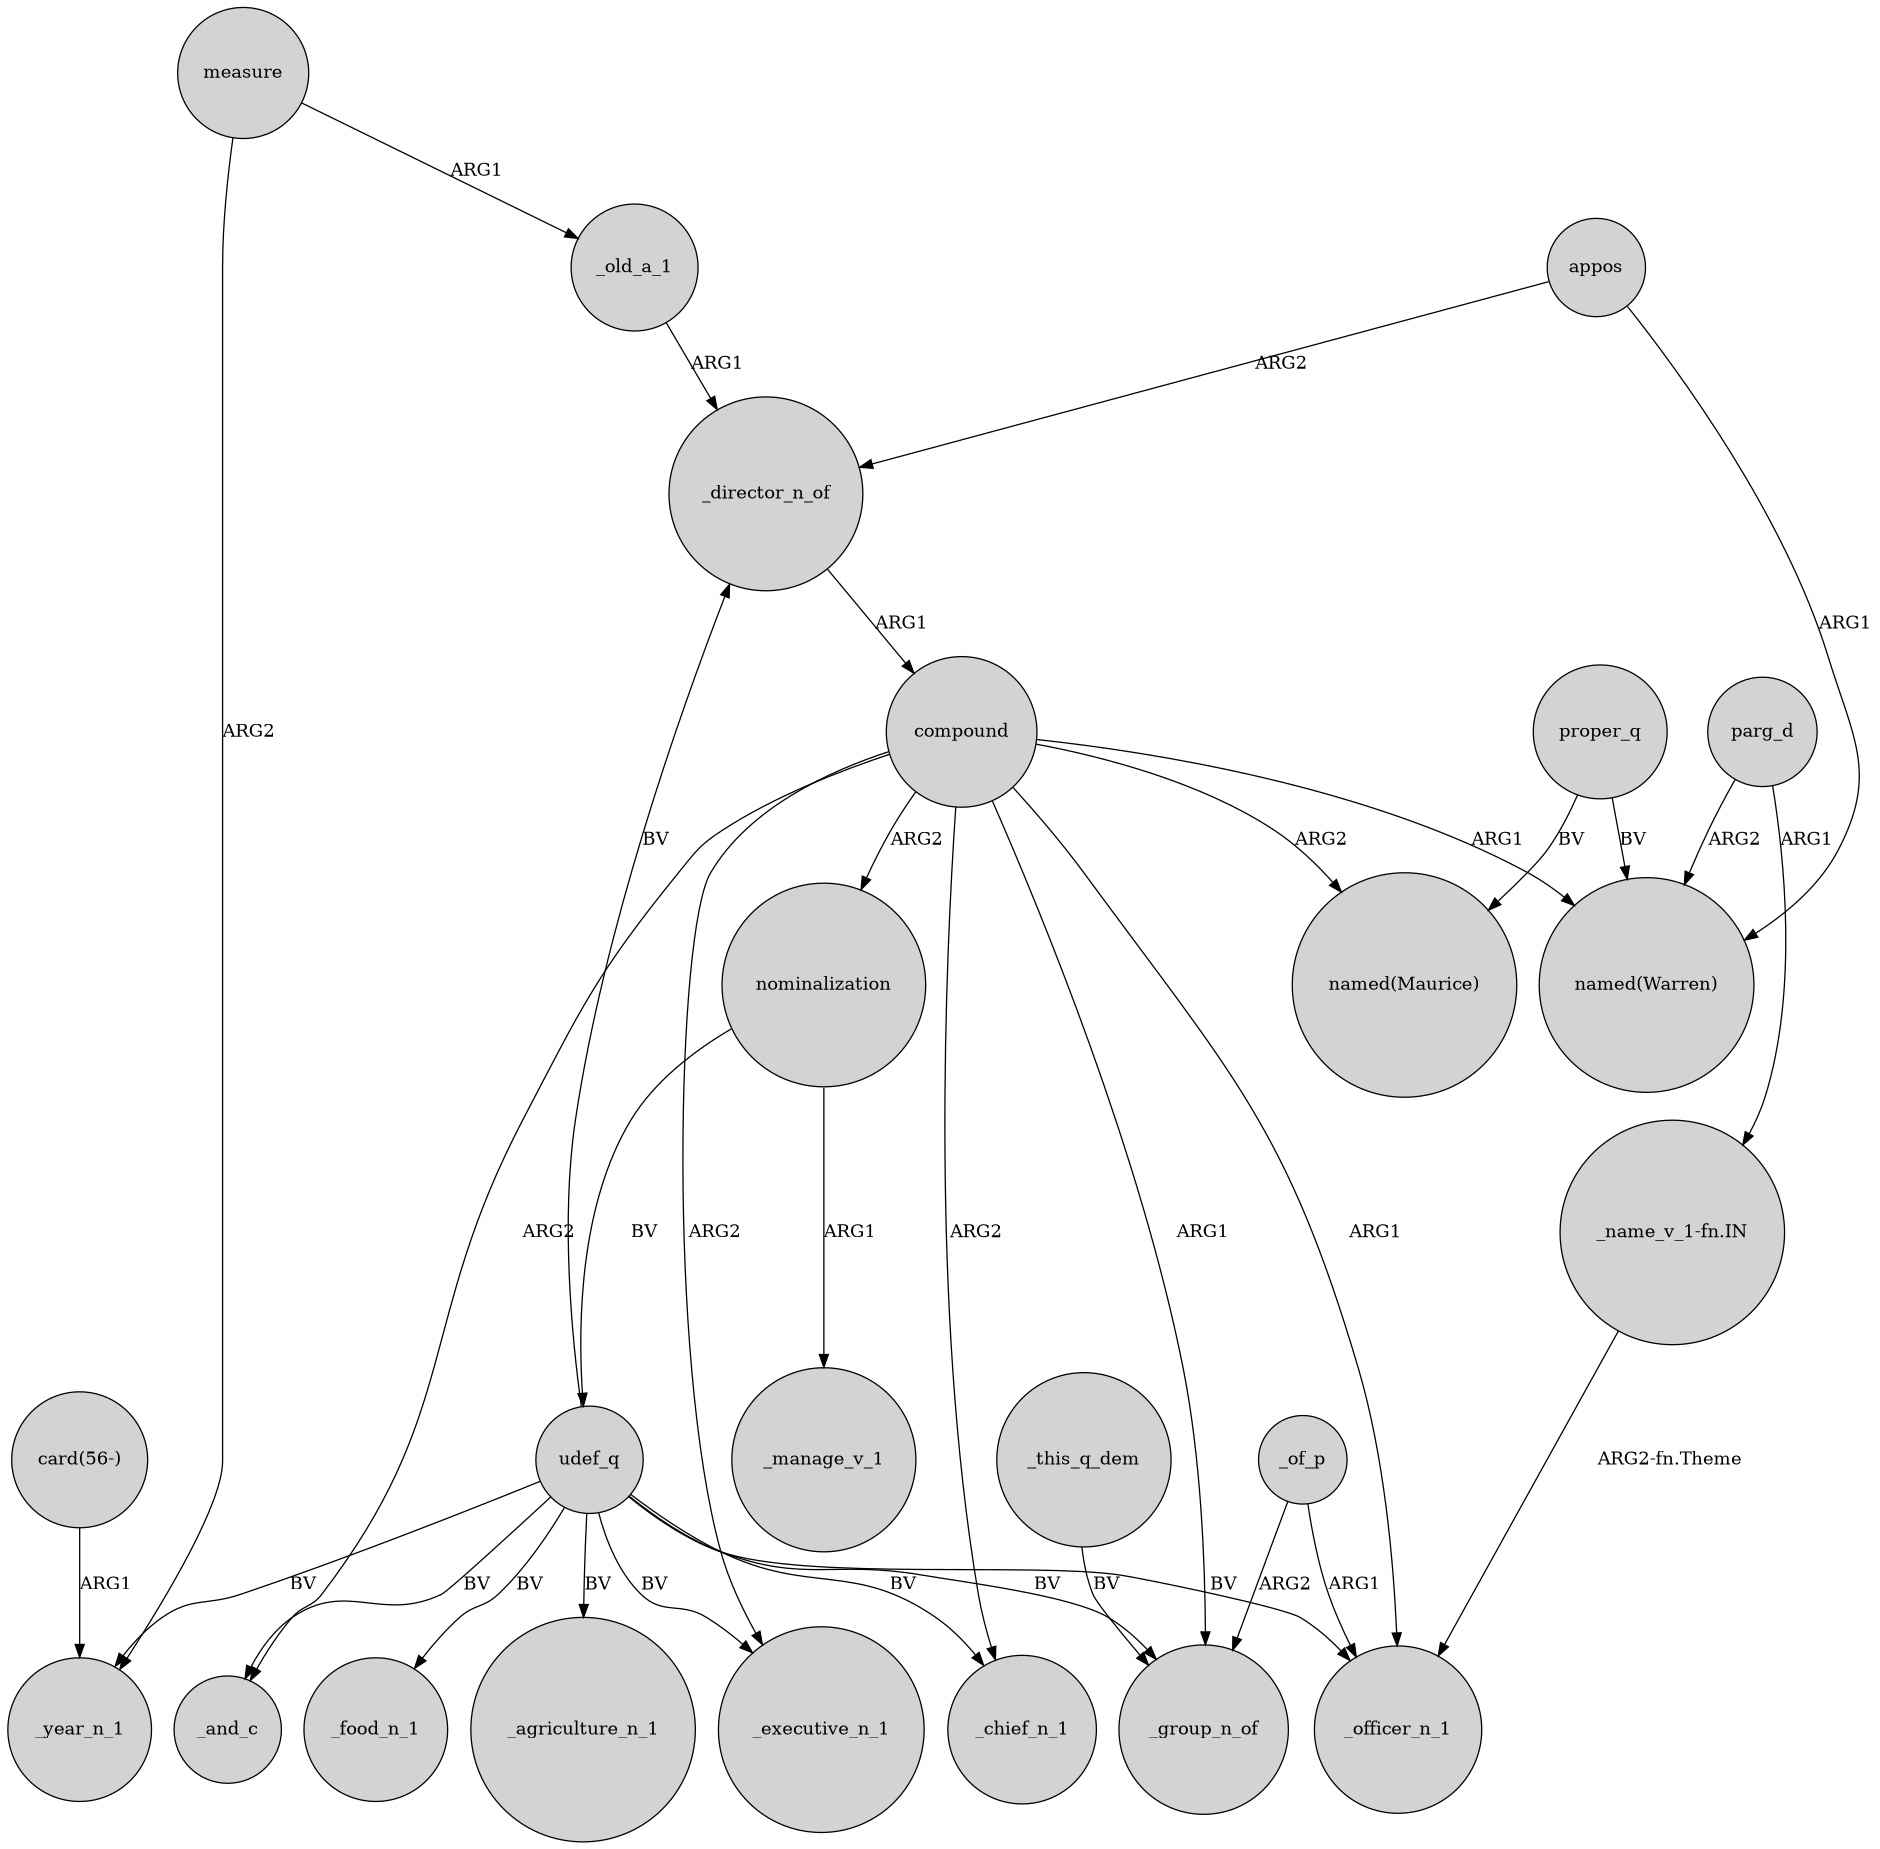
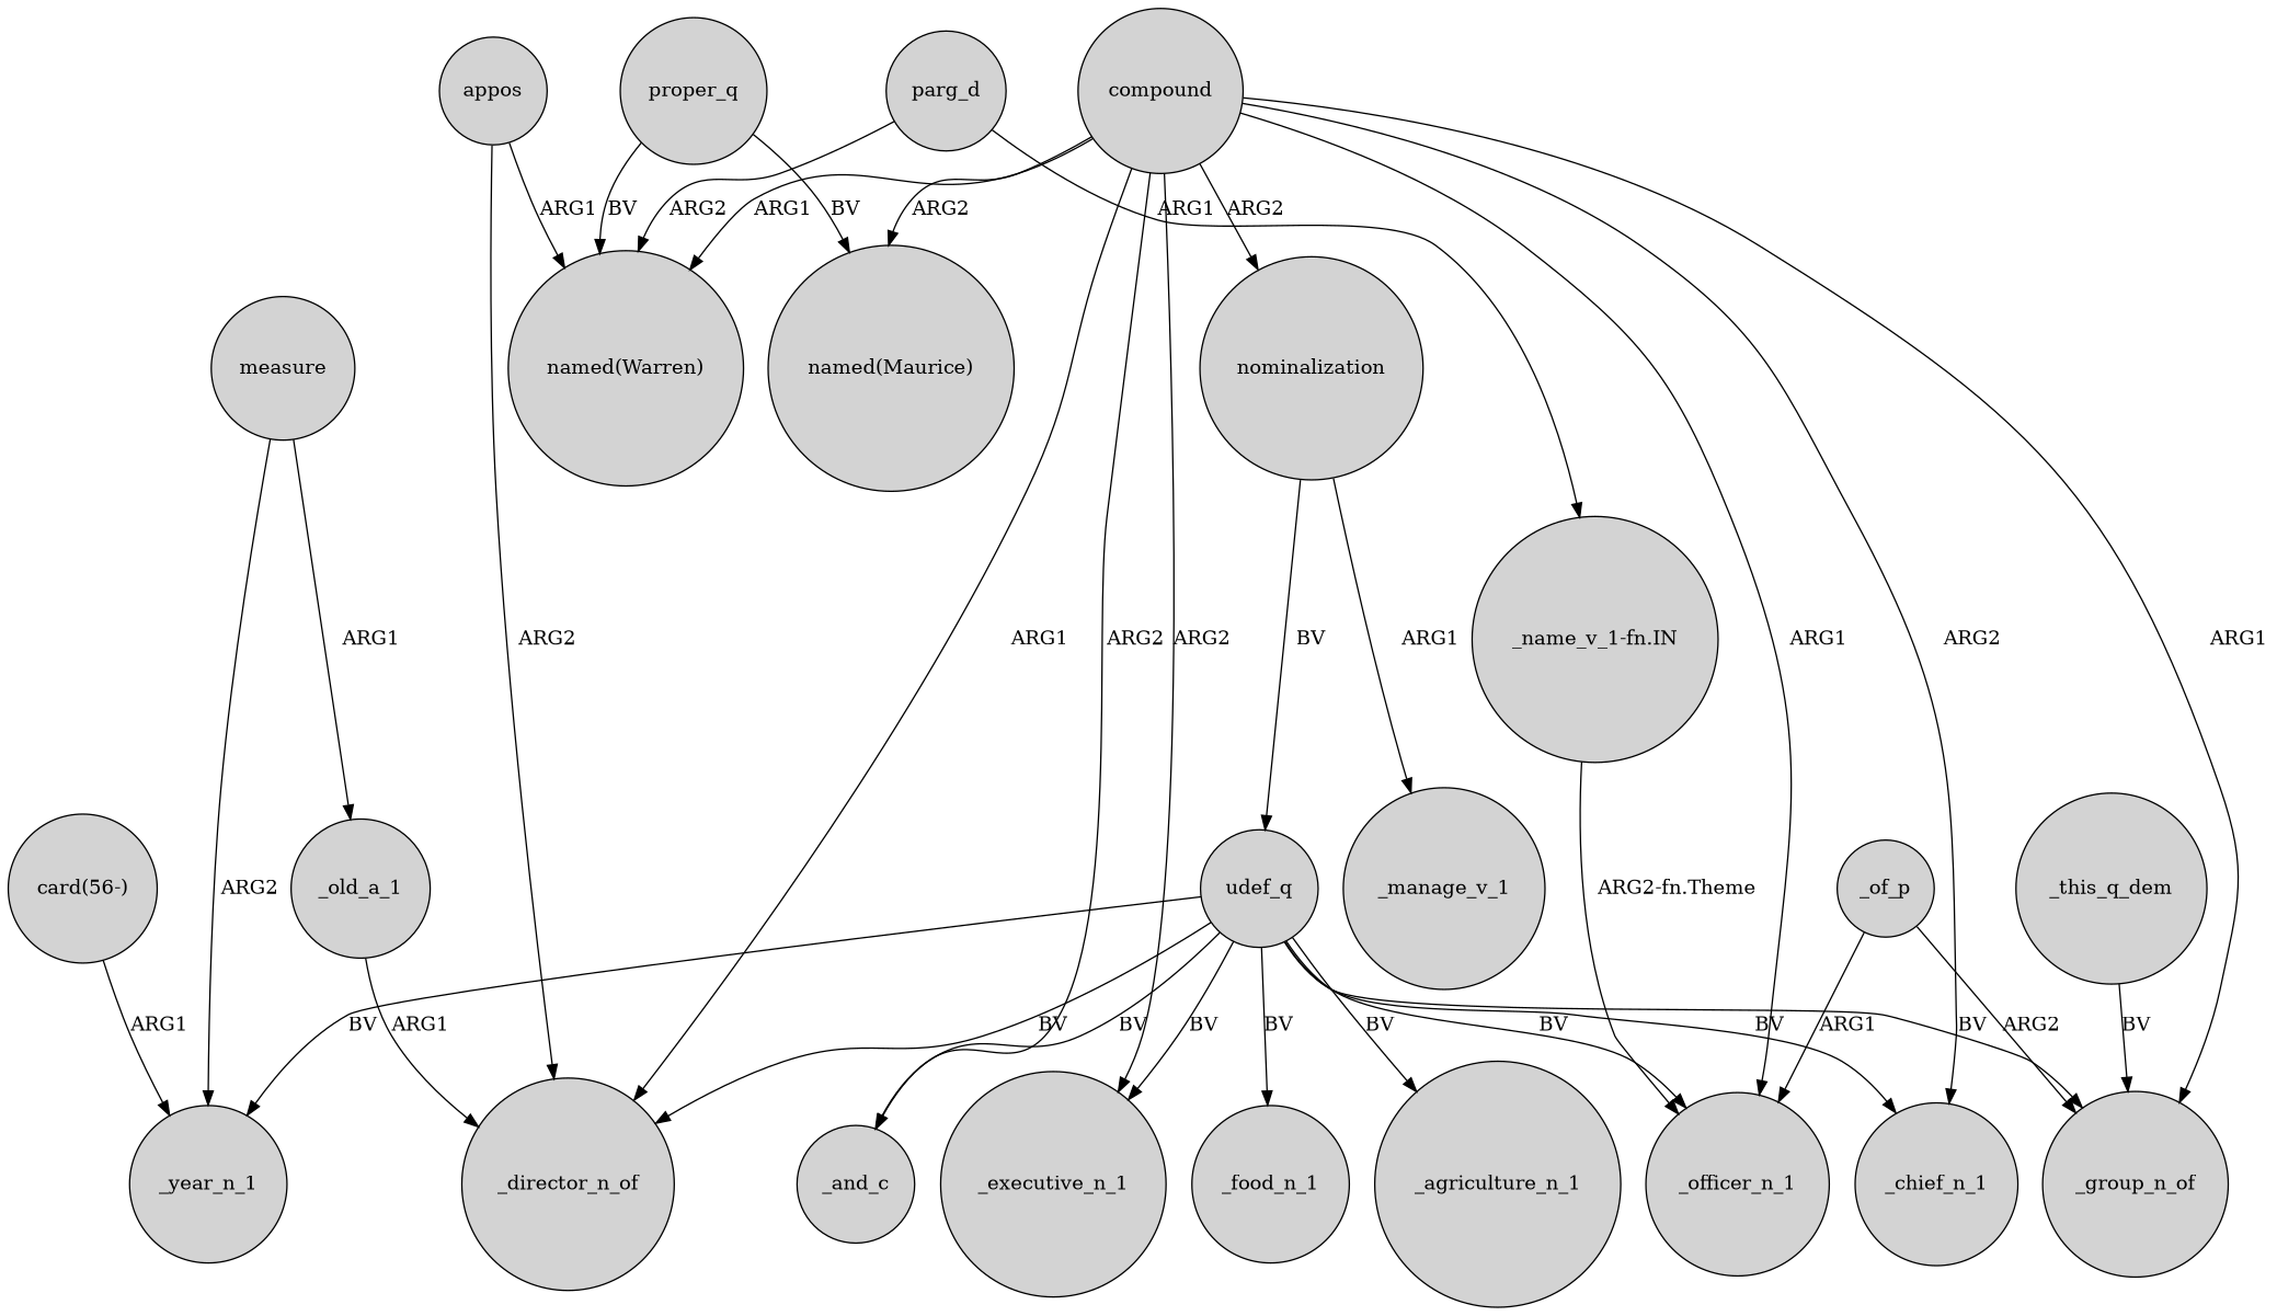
  digraph {
    node [shape=circle style=filled]
    measure
    _year_n_1
    _old_a_1
    _director_n_of
    udef_q
    _executive_n_1
    _officer_n_1
    _group_n_of
    _food_n_1
    _chief_n_1
    _and_c
    _agriculture_n_1
    nominalization
    _manage_v_1
    parg_d
    "named(Warren)"
    "_name_v_1-fn.IN"
    compound
    "named(Maurice)"
    appos
    proper_q
    _of_p
    "card(56-)"
    _this_q_dem
    measure -> _year_n_1 [label=ARG2]
    measure -> _old_a_1 [label=ARG1]
    _old_a_1 -> _director_n_of [label=ARG1]
    udef_q -> _year_n_1 [label=BV]
    udef_q -> _director_n_of [label=BV]
    udef_q -> _executive_n_1 [label=BV]
    udef_q -> _officer_n_1 [label=BV]
    udef_q -> _group_n_of [label=BV]
    udef_q -> _food_n_1 [label=BV]
    udef_q -> _chief_n_1 [label=BV]
    udef_q -> _and_c [label=BV]
    udef_q -> _agriculture_n_1 [label=BV]
    nominalization -> udef_q [label=BV]
    nominalization -> _manage_v_1 [label=ARG1]
    parg_d -> "named(Warren)" [label=ARG2]
    parg_d -> "_name_v_1-fn.IN" [label=ARG1]
    "_name_v_1-fn.IN" -> _officer_n_1 [label="ARG2-fn.Theme"]
-   _director_n_of -> compound [label=ARG1]
+   compound -> _director_n_of [label=ARG1]
    compound -> _executive_n_1 [label=ARG2]
    compound -> _officer_n_1 [label=ARG1]
    compound -> _group_n_of [label=ARG1]
    compound -> _chief_n_1 [label=ARG2]
    compound -> _and_c [label=ARG2]
    compound -> nominalization [label=ARG2]
    compound -> "named(Warren)" [label=ARG1]
    compound -> "named(Maurice)" [label=ARG2]
    appos -> _director_n_of [label=ARG2]
    appos -> "named(Warren)" [label=ARG1]
    proper_q -> "named(Warren)" [label=BV]
    proper_q -> "named(Maurice)" [label=BV]
    _of_p -> _officer_n_1 [label=ARG1]
    _of_p -> _group_n_of [label=ARG2]
    "card(56-)" -> _year_n_1 [label=ARG1]
    _this_q_dem -> _group_n_of [label=BV]
  }
